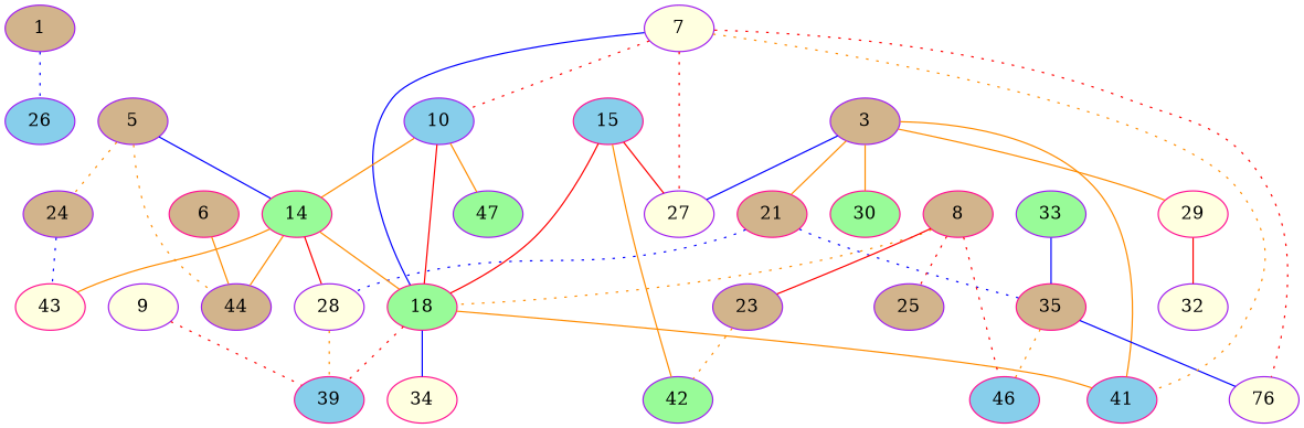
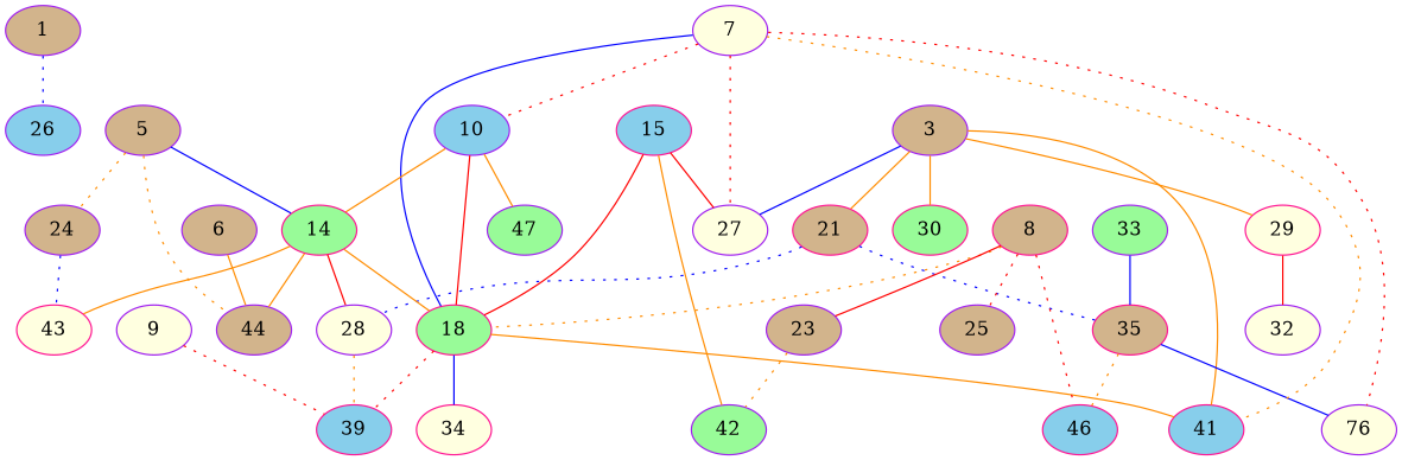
  graph {
    node [color=purple fillcolor=tan style=filled]
    edge [color=darkorange style=solid weight=1.0]
    26 [fillcolor=skyblue]
    1
    21 [color=deeppink]
    3
    27 [fillcolor=lightyellow]
    29 [color=deeppink fillcolor=lightyellow]
    30 [color=deeppink fillcolor=palegreen]
    41 [color=deeppink fillcolor=skyblue]
    28 [fillcolor=lightyellow]
    35 [color=deeppink]
    32 [fillcolor=lightyellow]
    14 [color=deeppink fillcolor=palegreen]
    5
    24
    44
    43 [color=deeppink fillcolor=lightyellow]
    18 [color=deeppink fillcolor=palegreen]
-   6 [color=deeppink]
+   6
    7 [fillcolor=lightyellow]
    10 [fillcolor=skyblue]
    n21 [fillcolor=lightyellow label=76]
    47 [fillcolor=palegreen]
    39 [color=deeppink fillcolor=skyblue]
    34 [color=deeppink fillcolor=lightyellow]
    8 [color=deeppink]
    23
    25
    46 [color=deeppink fillcolor=skyblue]
    42 [fillcolor=palegreen]
    9 [fillcolor=lightyellow]
    15 [color=deeppink fillcolor=skyblue]
    33 [fillcolor=palegreen]
    1 -- 26 [color=blue style=dotted]
    21 -- 28 [color=blue style=dotted]
    21 -- 35 [color=blue style=dotted]
    3 -- 21
    3 -- 27 [color=blue]
    3 -- 29
    3 -- 30
    3 -- 41
    29 -- 32 [color=red]
    28 -- 39 [style=dotted]
    35 -- n21 [color=blue]
    35 -- 46 [style=dotted]
    14 -- 28 [color=red]
    14 -- 44
    14 -- 43
    14 -- 18
    5 -- 14 [color=blue]
    5 -- 24 [style=dotted]
    5 -- 44 [style=dotted]
    24 -- 43 [color=blue style=dotted]
    18 -- 41
    18 -- 39 [color=red style=dotted]
    18 -- 34 [color=blue]
    6 -- 44
    7 -- 27 [color=red style=dotted]
    7 -- 41 [style=dotted]
    7 -- 18 [color=blue]
    7 -- 10 [color=red style=dotted]
    7 -- n21 [color=red style=dotted]
    10 -- 14
    10 -- 18 [color=red weight=2.0]
    10 -- 47
    8 -- 18 [style=dotted]
    8 -- 23 [color=red]
    8 -- 25 [color=red style=dotted]
    8 -- 46 [color=red style=dotted]
    23 -- 42 [style=dotted]
    9 -- 39 [color=red style=dotted]
    15 -- 27 [color=red]
    15 -- 18 [color=red]
    15 -- 42
    33 -- 35 [color=blue]
  }
